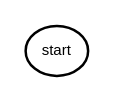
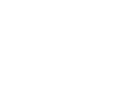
  <mxCell id="0" />
  <mxCell id="1" parent="0" />
- <mxCell id="2" value="start" style="strokeWidth=2;html=1;shape=mxgraph.flowchart.start_1;whiteSpace=wrap;" vertex="1" parent="1"><mxGeometry x="20" y="20" width="50" height="40" as="geometry" /></mxCell>
